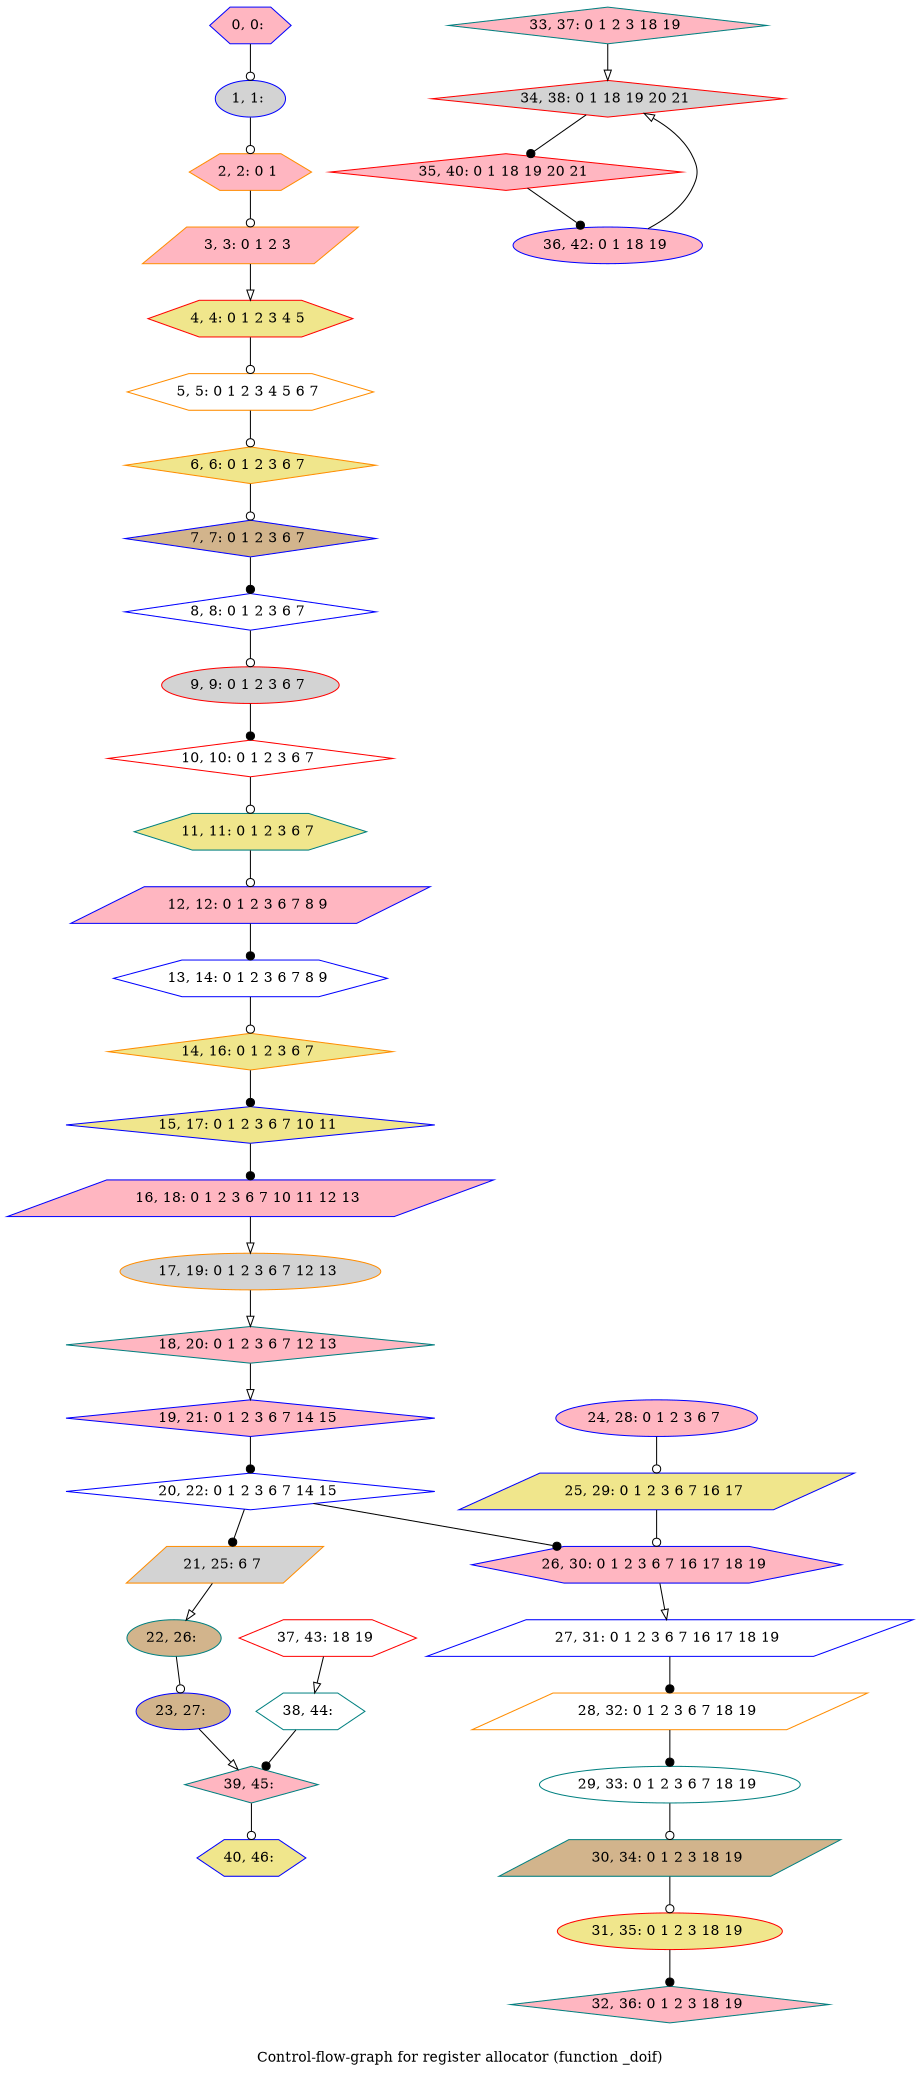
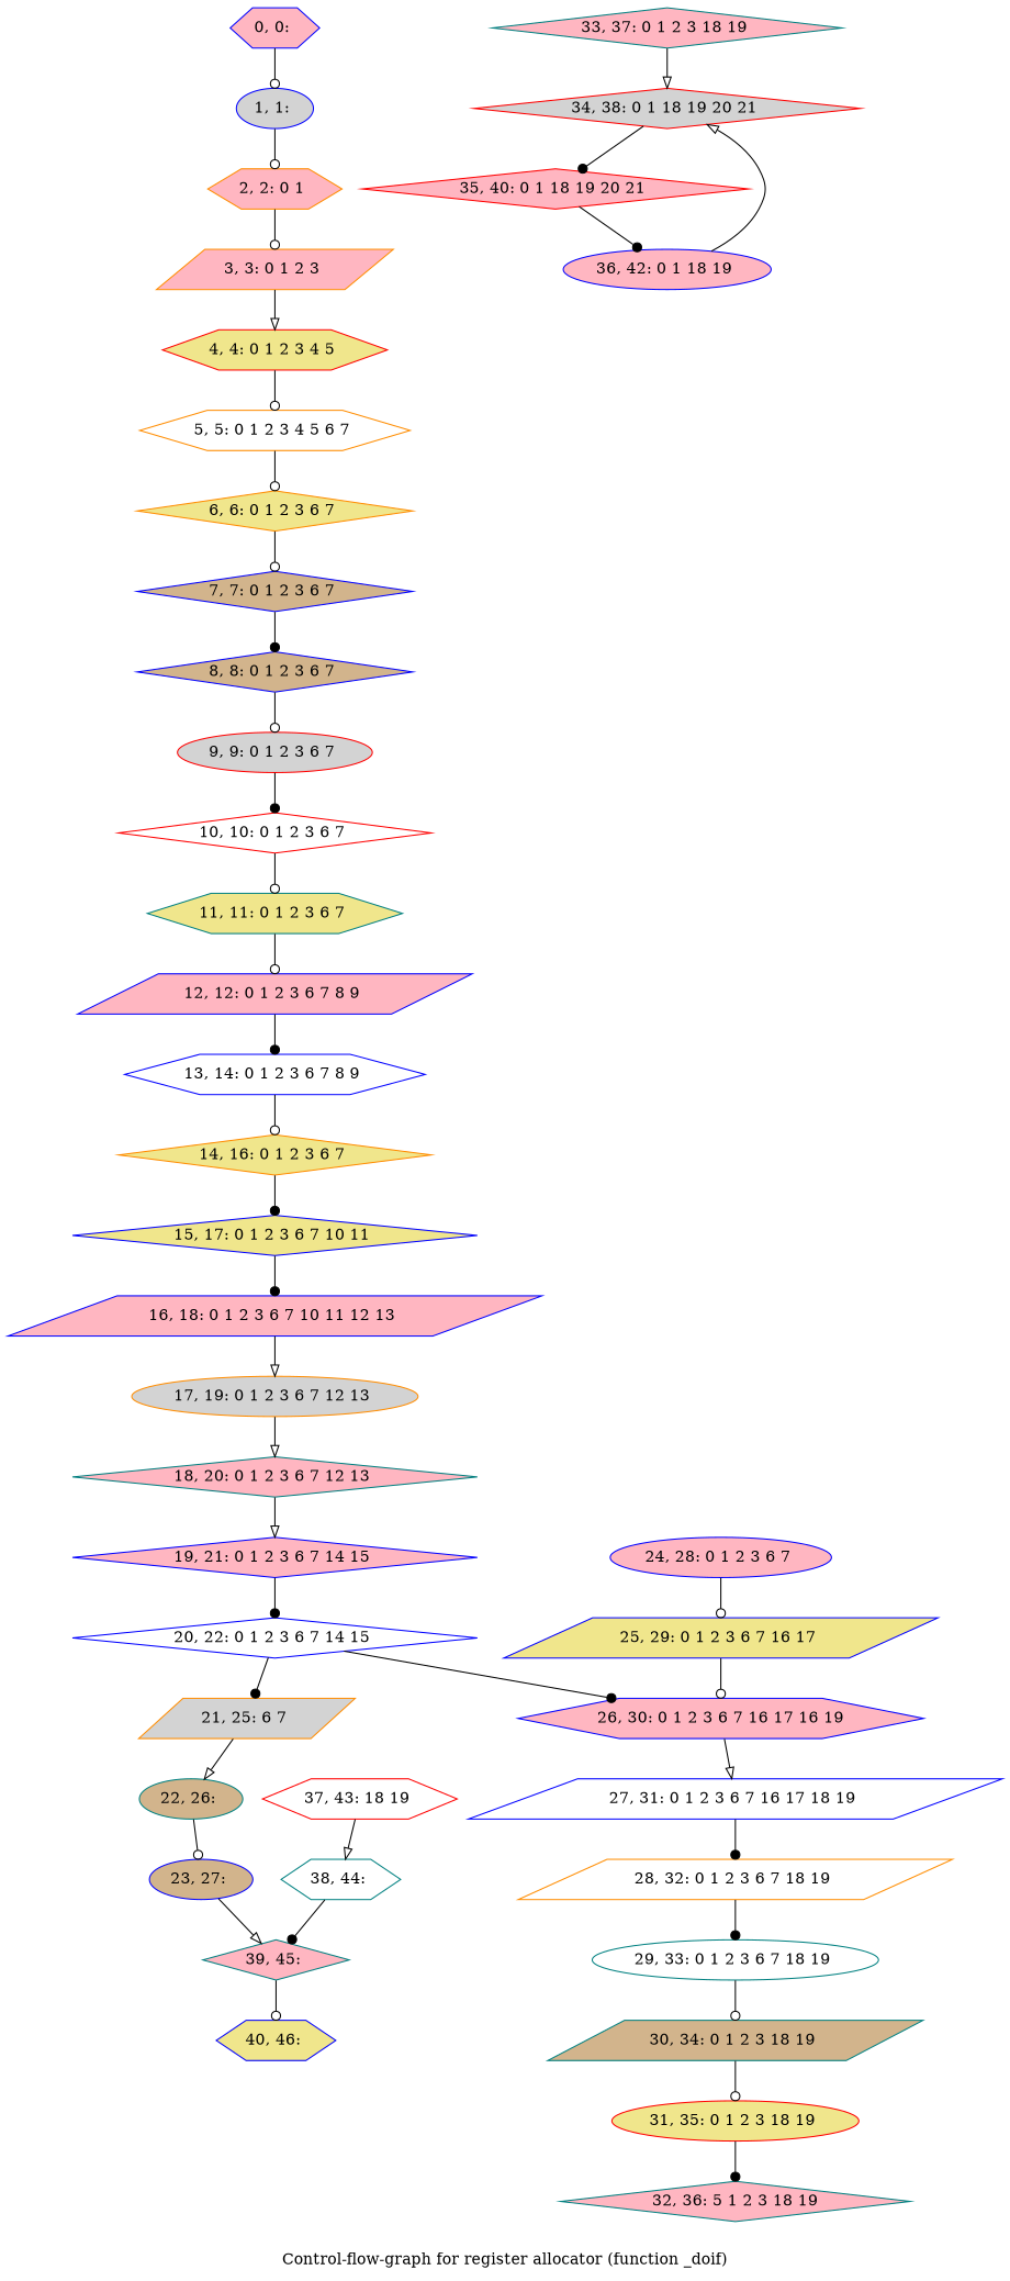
  digraph {
    label="Control-flow-graph for register allocator (function _doif)"
    node [color=blue fillcolor=lightpink shape=diamond style=filled]
    edge [arrowhead=odot]
    n1 [label="0, 0: " shape=hexagon]
    n2 [fillcolor=lightgrey label="1, 1: " shape=ellipse]
    n3 [color=darkorange label="2, 2: 0 1 " shape=hexagon]
    n4 [color=darkorange label="3, 3: 0 1 2 3 " shape=parallelogram]
    n5 [color=red fillcolor=khaki label="4, 4: 0 1 2 3 4 5 " shape=hexagon]
    n6 [color=darkorange fillcolor=white label="5, 5: 0 1 2 3 4 5 6 7 " shape=hexagon]
    n7 [color=darkorange fillcolor=khaki label="6, 6: 0 1 2 3 6 7 "]
    n8 [fillcolor=tan label="7, 7: 0 1 2 3 6 7 "]
-   n9 [fillcolor=white label="8, 8: 0 1 2 3 6 7 "]
+   n9 [fillcolor=tan label="8, 8: 0 1 2 3 6 7 "]
    n10 [color=red fillcolor=lightgrey label="9, 9: 0 1 2 3 6 7 " shape=ellipse]
    n11 [color=red fillcolor=white label="10, 10: 0 1 2 3 6 7 "]
    n12 [color=teal fillcolor=khaki label="11, 11: 0 1 2 3 6 7 " shape=hexagon]
    n13 [label="12, 12: 0 1 2 3 6 7 8 9 " shape=parallelogram]
    n14 [fillcolor=white label="13, 14: 0 1 2 3 6 7 8 9 " shape=hexagon]
    n15 [color=darkorange fillcolor=khaki label="14, 16: 0 1 2 3 6 7 "]
    n16 [fillcolor=khaki label="15, 17: 0 1 2 3 6 7 10 11 "]
    n17 [label="16, 18: 0 1 2 3 6 7 10 11 12 13 " shape=parallelogram]
    n18 [color=darkorange fillcolor=lightgrey label="17, 19: 0 1 2 3 6 7 12 13 " shape=ellipse]
    n19 [color=teal label="18, 20: 0 1 2 3 6 7 12 13 "]
    n20 [label="19, 21: 0 1 2 3 6 7 14 15 "]
    n21 [fillcolor=white label="20, 22: 0 1 2 3 6 7 14 15 "]
    n22 [color=darkorange fillcolor=lightgrey label="21, 25: 6 7 " shape=parallelogram]
-   n23 [label="26, 30: 0 1 2 3 6 7 16 17 18 19 " shape=hexagon]
+   n23 [label="26, 30: 0 1 2 3 6 7 16 17 16 19" shape=hexagon]
    n24 [color=teal fillcolor=tan label="22, 26: " shape=ellipse]
    n25 [label="24, 28: 0 1 2 3 6 7 " shape=ellipse]
    n26 [fillcolor=khaki label="25, 29: 0 1 2 3 6 7 16 17 " shape=parallelogram]
    n27 [fillcolor=tan label="23, 27: " shape=ellipse]
    n28 [color=teal label="39, 45: "]
    n29 [fillcolor=khaki label="40, 46: " shape=hexagon]
    n30 [fillcolor=white label="27, 31: 0 1 2 3 6 7 16 17 18 19 " shape=parallelogram]
    n31 [color=darkorange fillcolor=white label="28, 32: 0 1 2 3 6 7 18 19 " shape=parallelogram]
    n32 [color=teal fillcolor=white label="29, 33: 0 1 2 3 6 7 18 19 " shape=ellipse]
    n33 [color=teal fillcolor=tan label="30, 34: 0 1 2 3 18 19 " shape=parallelogram]
    n34 [color=red fillcolor=khaki label="31, 35: 0 1 2 3 18 19 " shape=ellipse]
-   n35 [color=teal label="32, 36: 0 1 2 3 18 19 "]
+   n35 [color=teal label="32, 36: 5 1 2 3 18 19"]
    n36 [color=teal label="33, 37: 0 1 2 3 18 19 "]
    n37 [color=red fillcolor=lightgrey label="34, 38: 0 1 18 19 20 21 "]
    n38 [color=red label="35, 40: 0 1 18 19 20 21 "]
    n39 [label="36, 42: 0 1 18 19 " shape=ellipse]
    n40 [color=red fillcolor=white label="37, 43: 18 19 " shape=hexagon]
    n41 [color=teal fillcolor=white label="38, 44: " shape=hexagon]
    n1 -> n2
    n2 -> n3
    n3 -> n4
    n4 -> n5 [arrowhead=onormal]
    n5 -> n6
    n6 -> n7
    n7 -> n8
    n8 -> n9 [arrowhead=dot]
    n9 -> n10
    n10 -> n11 [arrowhead=dot]
    n11 -> n12
    n12 -> n13
    n13 -> n14 [arrowhead=dot]
    n14 -> n15
    n15 -> n16 [arrowhead=dot]
    n16 -> n17 [arrowhead=dot]
    n17 -> n18 [arrowhead=onormal]
    n18 -> n19 [arrowhead=onormal]
    n19 -> n20 [arrowhead=onormal]
    n20 -> n21 [arrowhead=dot]
    n21 -> n22 [arrowhead=dot]
    n21 -> n23 [arrowhead=dot]
    n22 -> n24 [arrowhead=onormal]
    n23 -> n30 [arrowhead=onormal]
    n24 -> n27
    n25 -> n26
    n26 -> n23
    n27 -> n28 [arrowhead=onormal]
    n28 -> n29
    n30 -> n31 [arrowhead=dot]
    n31 -> n32 [arrowhead=dot]
    n32 -> n33
    n33 -> n34
    n34 -> n35 [arrowhead=dot]
    n36 -> n37 [arrowhead=onormal]
    n37 -> n38 [arrowhead=dot]
    n38 -> n39 [arrowhead=dot]
    n39 -> n37 [arrowhead=onormal]
    n40 -> n41 [arrowhead=onormal]
    n41 -> n28 [arrowhead=dot]
  }
